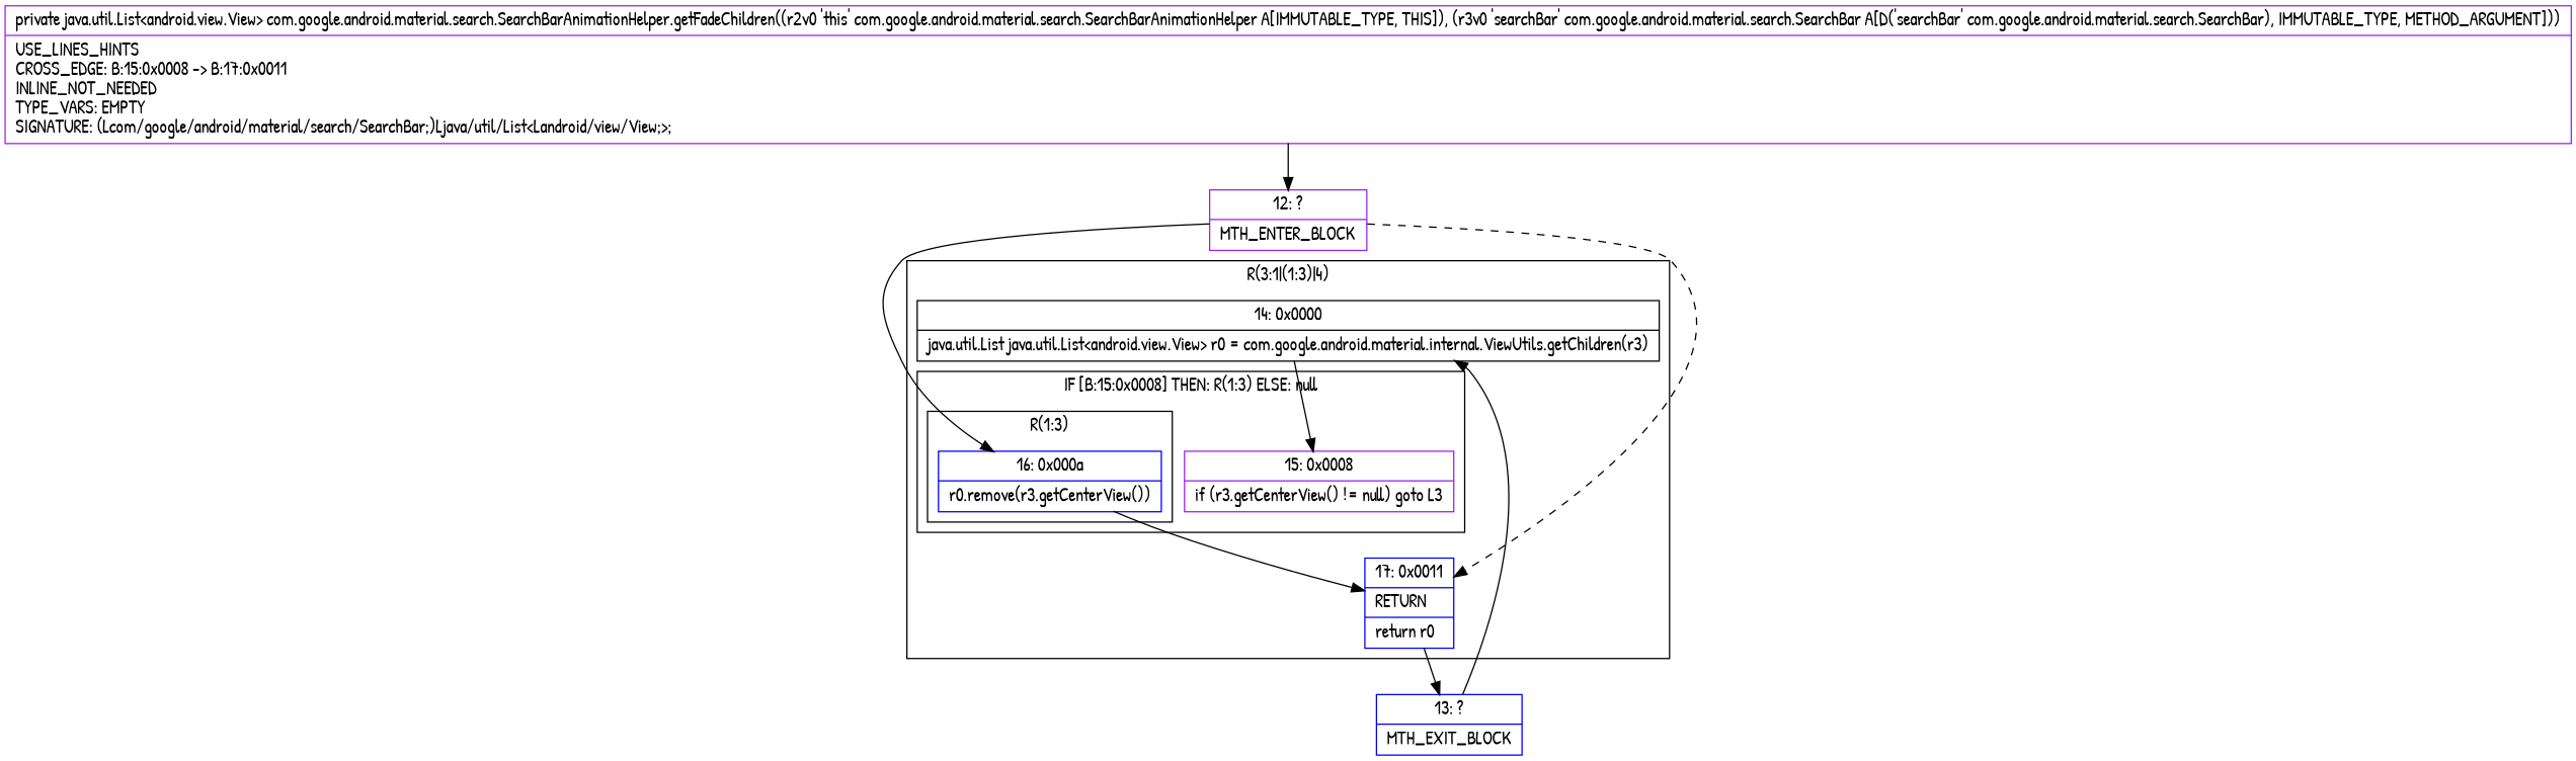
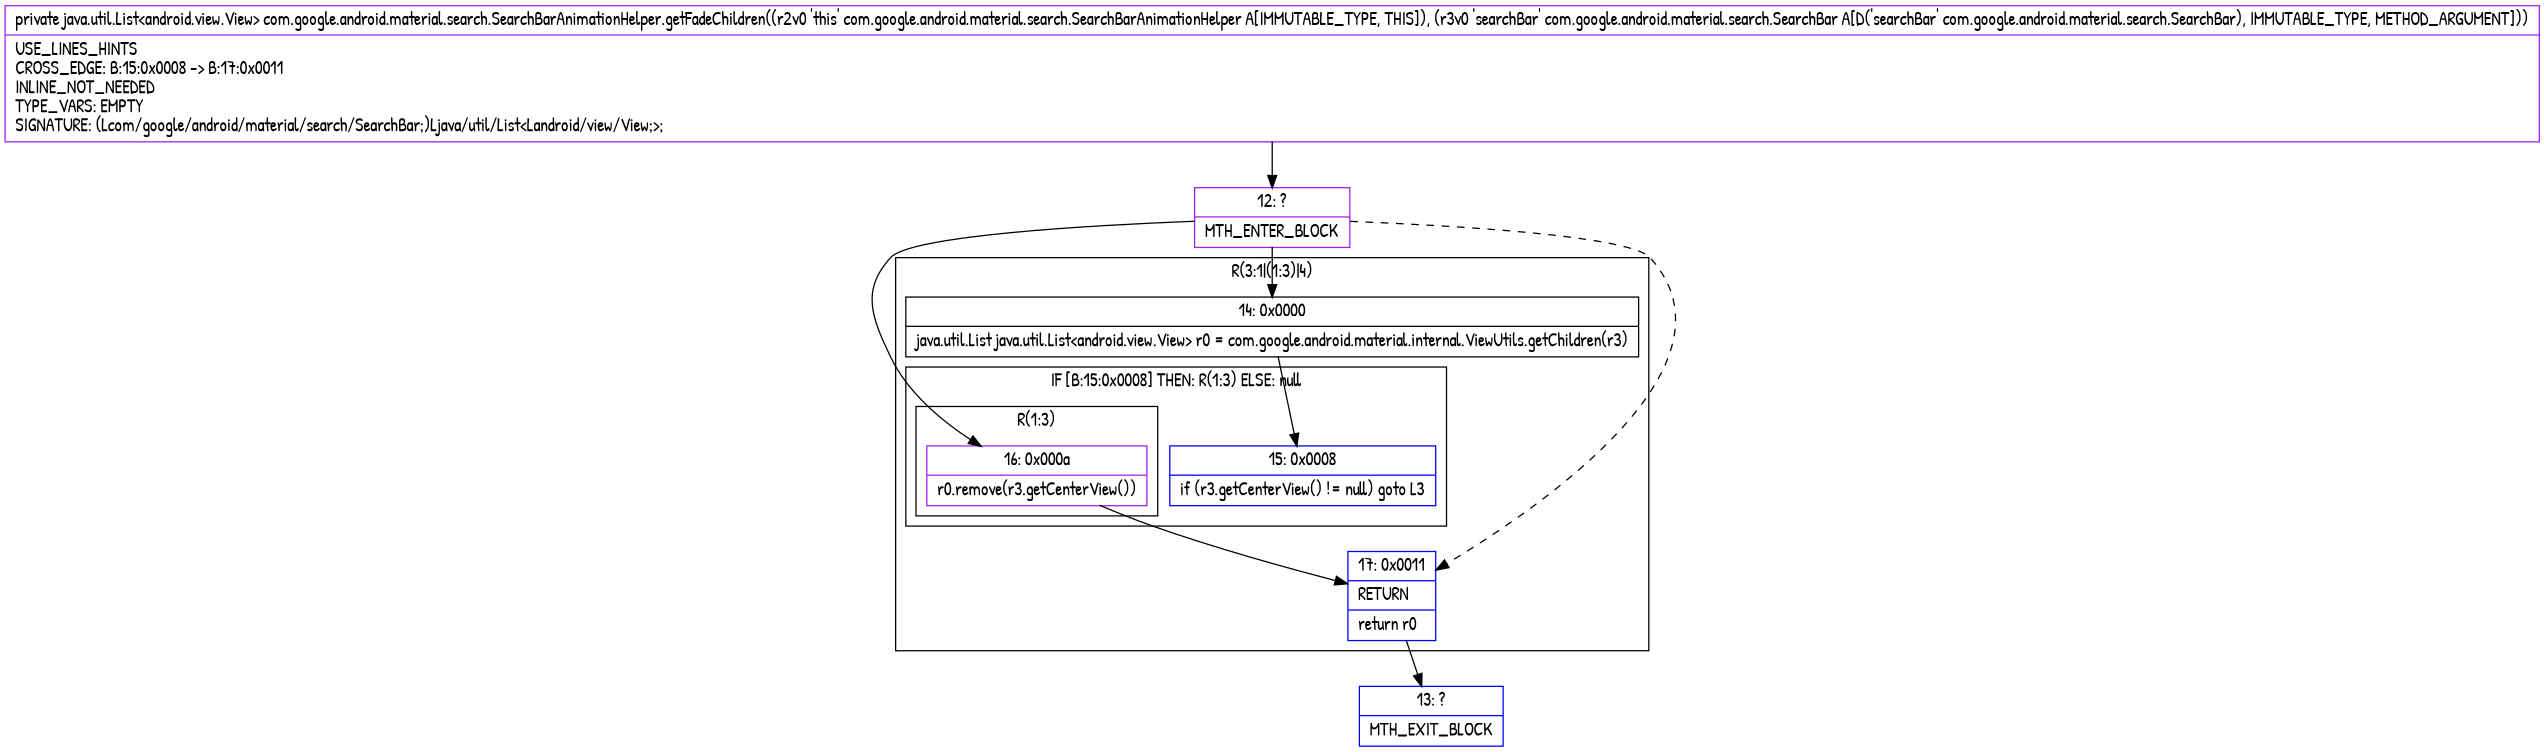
  digraph {
    fontname="Patrick Hand"
    node [color=purple fontname="Patrick Hand" shape=record]
    edge [fontname="Patrick Hand"]
-   n1 [color=blue label="{16\:\ 0x000a|r0.remove(r3.getCenterView())\l}"]
-   n2 [label="{15\:\ 0x0008|if (r3.getCenterView() != null) goto L3\l}"]
+   n1 [label="{16\:\ 0x000a|r0.remove(r3.getCenterView())\l}"]
+   n2 [color=blue label="{15\:\ 0x0008|if (r3.getCenterView() != null) goto L3\l}"]
    n3 [color=black label="{14\:\ 0x0000|java.util.List java.util.List\<android.view.View\> r0 = com.google.android.material.internal.ViewUtils.getChildren(r3)\l}"]
    n4 [color=blue label="{17\:\ 0x0011|RETURN\l|return r0\l}"]
    n5 [color=blue label="{13\:\ ?|MTH_EXIT_BLOCK\l}"]
    n6 [label="{12\:\ ?|MTH_ENTER_BLOCK\l}"]
    n7 [label="{private java.util.List\<android.view.View\> com.google.android.material.search.SearchBarAnimationHelper.getFadeChildren((r2v0 'this' com.google.android.material.search.SearchBarAnimationHelper A[IMMUTABLE_TYPE, THIS]), (r3v0 'searchBar' com.google.android.material.search.SearchBar A[D('searchBar' com.google.android.material.search.SearchBar), IMMUTABLE_TYPE, METHOD_ARGUMENT]))  | USE_LINES_HINTS\lCROSS_EDGE: B:15:0x0008 \-\> B:17:0x0011\lINLINE_NOT_NEEDED\lTYPE_VARS: EMPTY\lSIGNATURE: (Lcom\/google\/android\/material\/search\/SearchBar;)Ljava\/util\/List\<Landroid\/view\/View;\>;\l}"]
    subgraph cluster_1 {
      label="R(3:1|(1:3)|4)"
      n3
      n4
      subgraph cluster_2 {
        label="IF [B:15:0x0008] THEN: R(1:3) ELSE: null"
        n2
        subgraph cluster_3 {
          label="R(1:3)"
          n1
        }
      }
    }
    n1 -> n4
    n3 -> n2
    n4 -> n5
    n6 -> n1
-   n5 -> n3
+   n6 -> n3
    n6 -> n4 [style=dashed]
    n7 -> n6
  }
